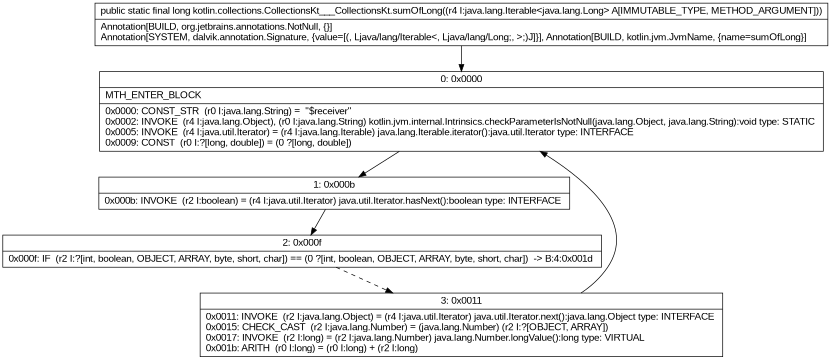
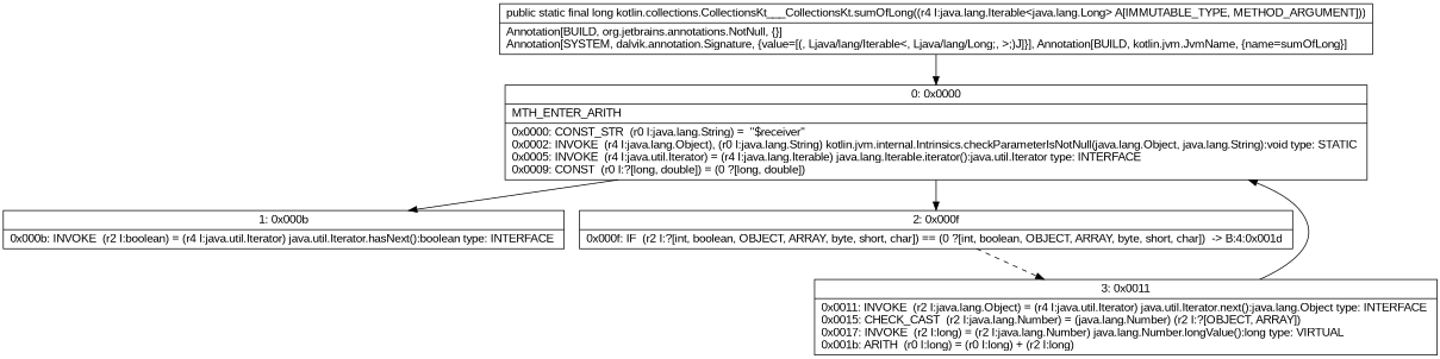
  digraph {
    fontname="Liberation Sans"
    node [fontname="Liberation Sans" shape=record]
    edge [fontname="Liberation Sans"]
-   n1 [label="{0\:\ 0x0000|MTH_ENTER_BLOCK\l|0x0000: CONST_STR  (r0 I:java.lang.String) =  \"$receiver\" \l0x0002: INVOKE  (r4 I:java.lang.Object), (r0 I:java.lang.String) kotlin.jvm.internal.Intrinsics.checkParameterIsNotNull(java.lang.Object, java.lang.String):void type: STATIC \l0x0005: INVOKE  (r4 I:java.util.Iterator) = (r4 I:java.lang.Iterable) java.lang.Iterable.iterator():java.util.Iterator type: INTERFACE \l0x0009: CONST  (r0 I:?[long, double]) = (0 ?[long, double]) \l}"]
+   n1 [label="{0\:\ 0x0000|MTH_ENTER_ARITH\l|0x0000: CONST_STR  (r0 I:java.lang.String) =  \"$receiver\" \l0x0002: INVOKE  (r4 I:java.lang.Object), (r0 I:java.lang.String) kotlin.jvm.internal.Intrinsics.checkParameterIsNotNull(java.lang.Object, java.lang.String):void type: STATIC \l0x0005: INVOKE  (r4 I:java.util.Iterator) = (r4 I:java.lang.Iterable) java.lang.Iterable.iterator():java.util.Iterator type: INTERFACE \l0x0009: CONST  (r0 I:?[long, double]) = (0 ?[long, double]) \l}"]
    n2 [label="{1\:\ 0x000b|0x000b: INVOKE  (r2 I:boolean) = (r4 I:java.util.Iterator) java.util.Iterator.hasNext():boolean type: INTERFACE \l}"]
    n3 [label="{2\:\ 0x000f|0x000f: IF  (r2 I:?[int, boolean, OBJECT, ARRAY, byte, short, char]) == (0 ?[int, boolean, OBJECT, ARRAY, byte, short, char])  \-\> B:4:0x001d \l}"]
    n4 [label="{3\:\ 0x0011|0x0011: INVOKE  (r2 I:java.lang.Object) = (r4 I:java.util.Iterator) java.util.Iterator.next():java.lang.Object type: INTERFACE \l0x0015: CHECK_CAST  (r2 I:java.lang.Number) = (java.lang.Number) (r2 I:?[OBJECT, ARRAY]) \l0x0017: INVOKE  (r2 I:long) = (r2 I:java.lang.Number) java.lang.Number.longValue():long type: VIRTUAL \l0x001b: ARITH  (r0 I:long) = (r0 I:long) + (r2 I:long) \l}"]
    n5 [label="{public static final long kotlin.collections.CollectionsKt___CollectionsKt.sumOfLong((r4 I:java.lang.Iterable\<java.lang.Long\> A[IMMUTABLE_TYPE, METHOD_ARGUMENT]))  | Annotation[BUILD, org.jetbrains.annotations.NotNull, \{\}]\lAnnotation[SYSTEM, dalvik.annotation.Signature, \{value=[(, Ljava\/lang\/Iterable\<, Ljava\/lang\/Long;, \>;)J]\}], Annotation[BUILD, kotlin.jvm.JvmName, \{name=sumOfLong\}]\l}"]
    n1 -> n2
-   n2 -> n3
+   n1 -> n3
    n3 -> n4 [style=dashed]
    n4 -> n1
    n5 -> n1
  }
